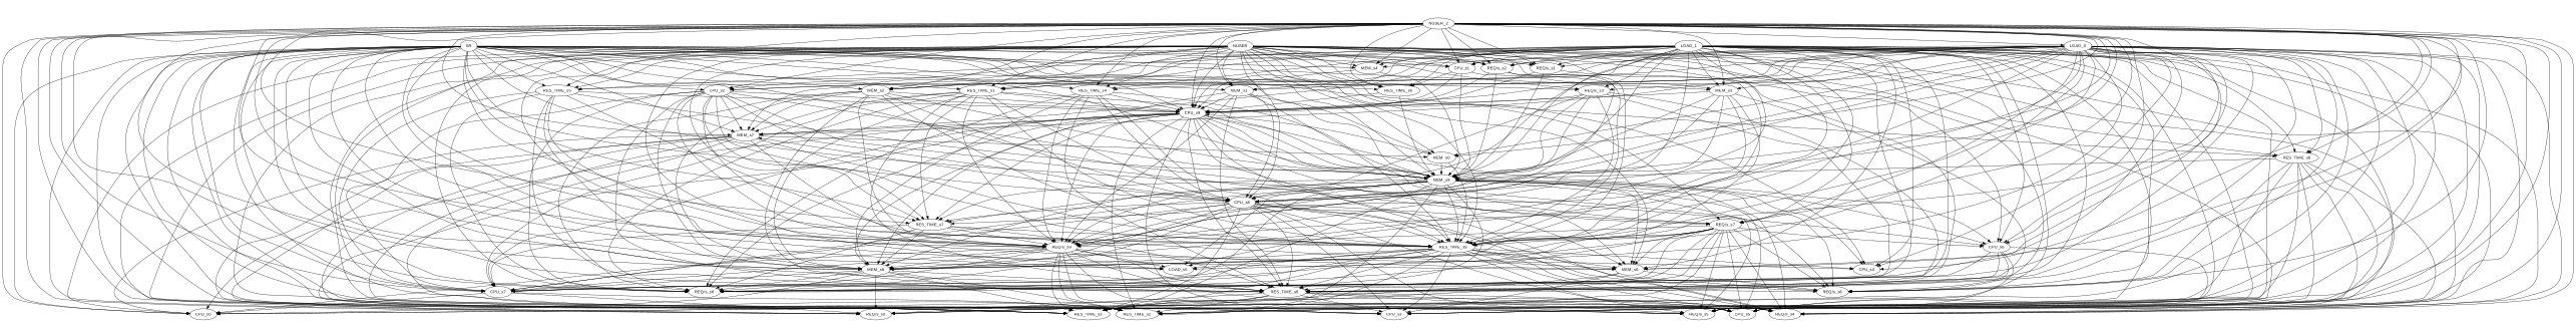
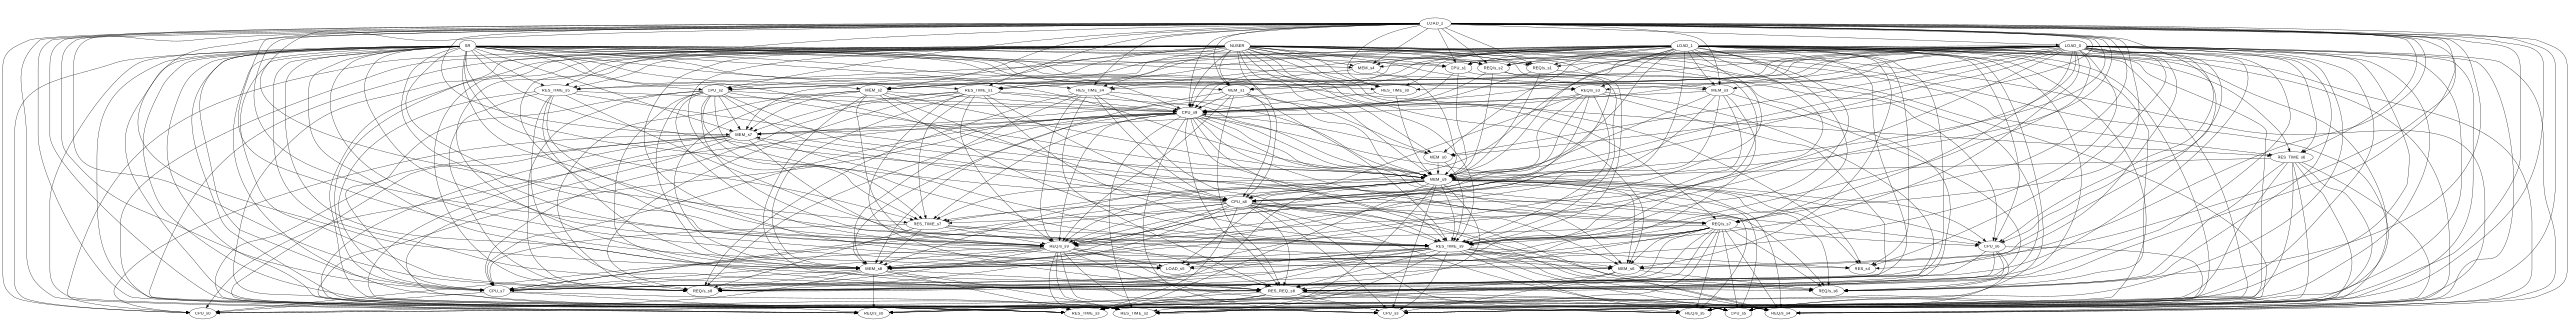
  strict digraph {
    fontname="Liberation Sans"
    node [fontname="Liberation Sans"]
    edge [fontname="Liberation Sans"]
    NUSER
    "REQ/s_s0"
    RES_TIME_s0
    CPU_s0
    MEM_s0
    "REQ/s_s1"
    RES_TIME_s1
    CPU_s1
    MEM_s1
    "REQ/s_s2"
    RES_TIME_s2
    CPU_s2
    MEM_s2
    "REQ/s_s3"
    RES_TIME_s3
    CPU_s3
    MEM_s3
    "REQ/s_s4"
    RES_TIME_s4
-   CPU_s4
+   CPU_s4 [label=RES_s4]
    MEM_s4
    "REQ/s_s5"
    RES_TIME_s5
    CPU_s5
    n25 [label=LOAD_s5]
    "REQ/s_s6"
    RES_TIME_s6
    CPU_s6
    MEM_s6
    "REQ/s_s7"
    RES_TIME_s7
    CPU_s7
    MEM_s7
    "REQ/s_s8"
-   RES_TIME_s8
+   RES_TIME_s8 [label=RES_REQ_s8]
    CPU_s8
    MEM_s8
    "REQ/s_s9"
    RES_TIME_s9
    CPU_s9
    MEM_s9
    LOAD_0
    LOAD_1
-   LOAD_2 [label=NUSER_2]
+   LOAD_2
    SR
    NUSER -> "REQ/s_s0"
    NUSER -> RES_TIME_s0
    NUSER -> CPU_s0
    NUSER -> MEM_s0
    NUSER -> "REQ/s_s1"
    NUSER -> RES_TIME_s1
    NUSER -> CPU_s1
    NUSER -> MEM_s1
    NUSER -> "REQ/s_s2"
    NUSER -> RES_TIME_s2
    NUSER -> CPU_s2
    NUSER -> MEM_s2
    NUSER -> "REQ/s_s3"
    NUSER -> RES_TIME_s3
    NUSER -> CPU_s3
    NUSER -> MEM_s3
    NUSER -> "REQ/s_s4"
    NUSER -> RES_TIME_s4
    NUSER -> CPU_s4
    NUSER -> MEM_s4
    NUSER -> "REQ/s_s5"
    NUSER -> RES_TIME_s5
    NUSER -> CPU_s5
    NUSER -> n25
    NUSER -> "REQ/s_s6"
    NUSER -> RES_TIME_s6
    NUSER -> CPU_s6
    NUSER -> MEM_s6
    NUSER -> "REQ/s_s7"
    NUSER -> RES_TIME_s7
    NUSER -> CPU_s7
    NUSER -> MEM_s7
    NUSER -> "REQ/s_s8"
    NUSER -> RES_TIME_s8
    NUSER -> CPU_s8
+   NUSER -> MEM_s8
    NUSER -> "REQ/s_s9"
    NUSER -> RES_TIME_s9
    NUSER -> CPU_s9
    NUSER -> MEM_s9
    RES_TIME_s0 -> CPU_s9
    RES_TIME_s0 -> MEM_s9
    MEM_s0 -> RES_TIME_s9
    MEM_s0 -> CPU_s9
    MEM_s0 -> MEM_s9
    "REQ/s_s1" -> RES_TIME_s9
    "REQ/s_s1" -> CPU_s9
    "REQ/s_s1" -> MEM_s9
    RES_TIME_s1 -> RES_TIME_s7
    RES_TIME_s1 -> CPU_s7
    RES_TIME_s1 -> MEM_s7
    RES_TIME_s1 -> "REQ/s_s8"
    RES_TIME_s1 -> RES_TIME_s8
    RES_TIME_s1 -> CPU_s8
    RES_TIME_s1 -> MEM_s8
    RES_TIME_s1 -> "REQ/s_s9"
    RES_TIME_s1 -> RES_TIME_s9
    RES_TIME_s1 -> CPU_s9
    RES_TIME_s1 -> MEM_s9
    CPU_s1 -> RES_TIME_s9
    CPU_s1 -> CPU_s9
    CPU_s1 -> MEM_s9
    MEM_s1 -> RES_TIME_s8
    MEM_s1 -> CPU_s8
    MEM_s1 -> MEM_s8
    MEM_s1 -> "REQ/s_s9"
    MEM_s1 -> RES_TIME_s9
    MEM_s1 -> CPU_s9
    MEM_s1 -> MEM_s9
    "REQ/s_s2" -> "REQ/s_s9"
    "REQ/s_s2" -> RES_TIME_s9
    "REQ/s_s2" -> CPU_s9
    "REQ/s_s2" -> MEM_s9
    CPU_s2 -> MEM_s6
    CPU_s2 -> "REQ/s_s7"
    CPU_s2 -> RES_TIME_s7
    CPU_s2 -> CPU_s7
    CPU_s2 -> MEM_s7
    CPU_s2 -> "REQ/s_s8"
    CPU_s2 -> RES_TIME_s8
    CPU_s2 -> CPU_s8
    CPU_s2 -> MEM_s8
    CPU_s2 -> "REQ/s_s9"
    CPU_s2 -> RES_TIME_s9
    CPU_s2 -> CPU_s9
    CPU_s2 -> MEM_s9
    MEM_s2 -> MEM_s7
    MEM_s2 -> "REQ/s_s8"
    MEM_s2 -> RES_TIME_s8
    MEM_s2 -> CPU_s8
    MEM_s2 -> MEM_s8
    MEM_s2 -> "REQ/s_s9"
    MEM_s2 -> RES_TIME_s9
    MEM_s2 -> CPU_s9
    MEM_s2 -> MEM_s9
    "REQ/s_s3" -> "REQ/s_s8"
    "REQ/s_s3" -> RES_TIME_s8
    "REQ/s_s3" -> CPU_s8
+   "REQ/s_s3" -> MEM_s8
    "REQ/s_s3" -> "REQ/s_s9"
    "REQ/s_s3" -> RES_TIME_s9
    "REQ/s_s3" -> CPU_s9
    "REQ/s_s3" -> MEM_s9
    MEM_s3 -> RES_TIME_s8
    MEM_s3 -> CPU_s8
    MEM_s3 -> MEM_s8
    MEM_s3 -> "REQ/s_s9"
    MEM_s3 -> RES_TIME_s9
    MEM_s3 -> CPU_s9
    MEM_s3 -> MEM_s9
    RES_TIME_s4 -> "REQ/s_s8"
    RES_TIME_s4 -> RES_TIME_s8
    RES_TIME_s4 -> CPU_s8
    RES_TIME_s4 -> MEM_s8
    RES_TIME_s4 -> "REQ/s_s9"
    RES_TIME_s4 -> RES_TIME_s9
    RES_TIME_s4 -> CPU_s9
    RES_TIME_s4 -> MEM_s9
    MEM_s4 -> CPU_s9
    MEM_s4 -> MEM_s9
    RES_TIME_s5 -> CPU_s7
    RES_TIME_s5 -> "REQ/s_s8"
    RES_TIME_s5 -> RES_TIME_s8
    RES_TIME_s5 -> MEM_s8
    RES_TIME_s5 -> "REQ/s_s9"
    RES_TIME_s5 -> RES_TIME_s9
    RES_TIME_s5 -> CPU_s9
    RES_TIME_s5 -> MEM_s9
    RES_TIME_s6 -> "REQ/s_s0"
    RES_TIME_s6 -> RES_TIME_s2
    RES_TIME_s6 -> CPU_s3
    RES_TIME_s6 -> "REQ/s_s4"
    RES_TIME_s6 -> "REQ/s_s5"
    RES_TIME_s6 -> CPU_s5
    RES_TIME_s6 -> "REQ/s_s6"
    RES_TIME_s6 -> MEM_s9
    CPU_s6 -> "REQ/s_s5"
    CPU_s6 -> CPU_s5
    CPU_s6 -> "REQ/s_s6"
    CPU_s6 -> "REQ/s_s8"
    CPU_s6 -> RES_TIME_s8
    MEM_s6 -> RES_TIME_s3
    MEM_s6 -> CPU_s3
    MEM_s6 -> "REQ/s_s6"
    "REQ/s_s7" -> "REQ/s_s0"
    "REQ/s_s7" -> RES_TIME_s2
    "REQ/s_s7" -> RES_TIME_s3
    "REQ/s_s7" -> "REQ/s_s4"
    "REQ/s_s7" -> "REQ/s_s5"
    "REQ/s_s7" -> CPU_s5
    "REQ/s_s7" -> "REQ/s_s6"
    "REQ/s_s7" -> CPU_s6
    "REQ/s_s7" -> MEM_s6
    "REQ/s_s7" -> CPU_s7
    "REQ/s_s7" -> "REQ/s_s8"
    "REQ/s_s7" -> RES_TIME_s8
    "REQ/s_s7" -> MEM_s8
    "REQ/s_s7" -> "REQ/s_s9"
    "REQ/s_s7" -> RES_TIME_s9
    RES_TIME_s7 -> CPU_s7
    RES_TIME_s7 -> "REQ/s_s8"
    RES_TIME_s7 -> RES_TIME_s8
    RES_TIME_s7 -> MEM_s8
    RES_TIME_s7 -> "REQ/s_s9"
    RES_TIME_s7 -> RES_TIME_s9
    CPU_s7 -> "REQ/s_s0"
    CPU_s7 -> CPU_s0
    CPU_s7 -> RES_TIME_s2
    MEM_s7 -> "REQ/s_s0"
    MEM_s7 -> CPU_s0
    MEM_s7 -> RES_TIME_s2
    MEM_s7 -> RES_TIME_s3
    MEM_s7 -> "REQ/s_s5"
    MEM_s7 -> CPU_s5
    MEM_s7 -> "REQ/s_s9"
    MEM_s7 -> RES_TIME_s9
    RES_TIME_s8 -> "REQ/s_s0"
    RES_TIME_s8 -> RES_TIME_s2
    RES_TIME_s8 -> RES_TIME_s3
    RES_TIME_s8 -> CPU_s3
    RES_TIME_s8 -> "REQ/s_s4"
    RES_TIME_s8 -> "REQ/s_s5"
    RES_TIME_s8 -> CPU_s5
    CPU_s8 -> RES_TIME_s3
    CPU_s8 -> CPU_s3
    CPU_s8 -> "REQ/s_s4"
    CPU_s8 -> "REQ/s_s5"
    CPU_s8 -> CPU_s5
    CPU_s8 -> "REQ/s_s6"
    CPU_s8 -> MEM_s6
    CPU_s8 -> RES_TIME_s7
    CPU_s8 -> CPU_s7
    CPU_s8 -> MEM_s7
    CPU_s8 -> "REQ/s_s8"
    CPU_s8 -> RES_TIME_s8
    CPU_s8 -> MEM_s8
    CPU_s8 -> "REQ/s_s9"
    CPU_s8 -> RES_TIME_s9
    MEM_s8 -> "REQ/s_s0"
    MEM_s8 -> CPU_s0
    MEM_s8 -> RES_TIME_s2
    MEM_s8 -> RES_TIME_s3
    MEM_s8 -> CPU_s7
    MEM_s8 -> "REQ/s_s8"
    MEM_s8 -> RES_TIME_s8
    "REQ/s_s9" -> CPU_s0
    "REQ/s_s9" -> RES_TIME_s2
    "REQ/s_s9" -> RES_TIME_s3
    "REQ/s_s9" -> CPU_s3
    "REQ/s_s9" -> "REQ/s_s5"
    "REQ/s_s9" -> CPU_s5
    "REQ/s_s9" -> n25
    "REQ/s_s9" -> MEM_s6
    "REQ/s_s9" -> CPU_s7
    "REQ/s_s9" -> "REQ/s_s8"
    "REQ/s_s9" -> RES_TIME_s8
    "REQ/s_s9" -> MEM_s8
    RES_TIME_s9 -> RES_TIME_s2
    RES_TIME_s9 -> RES_TIME_s3
    RES_TIME_s9 -> CPU_s3
    RES_TIME_s9 -> "REQ/s_s4"
    RES_TIME_s9 -> CPU_s4
    RES_TIME_s9 -> "REQ/s_s5"
    RES_TIME_s9 -> CPU_s5
    RES_TIME_s9 -> n25
    RES_TIME_s9 -> "REQ/s_s6"
    RES_TIME_s9 -> MEM_s6
    RES_TIME_s9 -> CPU_s7
    RES_TIME_s9 -> "REQ/s_s8"
    RES_TIME_s9 -> RES_TIME_s8
    RES_TIME_s9 -> MEM_s8
    CPU_s9 -> CPU_s0
    CPU_s9 -> RES_TIME_s2
    CPU_s9 -> RES_TIME_s3
    CPU_s9 -> CPU_s3
    CPU_s9 -> "REQ/s_s4"
    CPU_s9 -> "REQ/s_s6"
    CPU_s9 -> CPU_s6
    CPU_s9 -> MEM_s6
    CPU_s9 -> "REQ/s_s7"
    CPU_s9 -> RES_TIME_s7
    CPU_s9 -> CPU_s7
    CPU_s9 -> MEM_s7
    CPU_s9 -> "REQ/s_s8"
    CPU_s9 -> RES_TIME_s8
    CPU_s9 -> MEM_s8
    CPU_s9 -> "REQ/s_s9"
    CPU_s9 -> RES_TIME_s9
    CPU_s9 -> MEM_s9
    MEM_s9 -> RES_TIME_s2
    MEM_s9 -> RES_TIME_s3
+   MEM_s9 -> CPU_s3
    MEM_s9 -> "REQ/s_s4"
    MEM_s9 -> CPU_s4
    MEM_s9 -> "REQ/s_s5"
    MEM_s9 -> CPU_s5
    MEM_s9 -> n25
    MEM_s9 -> "REQ/s_s6"
    MEM_s9 -> CPU_s6
    MEM_s9 -> MEM_s6
    MEM_s9 -> RES_TIME_s7
    MEM_s9 -> CPU_s7
    MEM_s9 -> "REQ/s_s8"
    MEM_s9 -> RES_TIME_s8
    MEM_s9 -> CPU_s8
    MEM_s9 -> MEM_s8
    MEM_s9 -> "REQ/s_s9"
    MEM_s9 -> RES_TIME_s9
    LOAD_0 -> "REQ/s_s0"
-   CPU_s1 -> RES_TIME_s0
+   LOAD_0 -> RES_TIME_s0
    LOAD_0 -> CPU_s0
    LOAD_0 -> MEM_s0
    LOAD_0 -> "REQ/s_s1"
    LOAD_0 -> RES_TIME_s1
    LOAD_0 -> CPU_s1
    LOAD_0 -> MEM_s1
    LOAD_0 -> "REQ/s_s2"
    LOAD_0 -> RES_TIME_s2
    LOAD_0 -> CPU_s2
    LOAD_0 -> MEM_s2
    LOAD_0 -> "REQ/s_s3"
    LOAD_0 -> RES_TIME_s3
    LOAD_0 -> CPU_s3
    LOAD_0 -> MEM_s3
    LOAD_0 -> "REQ/s_s4"
    LOAD_0 -> RES_TIME_s4
    LOAD_0 -> CPU_s4
    LOAD_0 -> MEM_s4
    LOAD_0 -> "REQ/s_s5"
    LOAD_0 -> RES_TIME_s5
    LOAD_0 -> CPU_s5
    LOAD_0 -> n25
    LOAD_0 -> "REQ/s_s6"
    LOAD_0 -> RES_TIME_s6
    LOAD_0 -> CPU_s6
    LOAD_0 -> MEM_s6
    LOAD_0 -> "REQ/s_s7"
    LOAD_0 -> RES_TIME_s7
    LOAD_0 -> CPU_s7
    LOAD_0 -> MEM_s7
    LOAD_0 -> "REQ/s_s8"
    LOAD_0 -> RES_TIME_s8
    LOAD_0 -> CPU_s8
    LOAD_0 -> MEM_s8
    LOAD_0 -> "REQ/s_s9"
    LOAD_0 -> RES_TIME_s9
    LOAD_0 -> CPU_s9
    LOAD_0 -> MEM_s9
    LOAD_1 -> "REQ/s_s0"
    LOAD_1 -> RES_TIME_s0
    LOAD_1 -> CPU_s0
-   MEM_s7 -> MEM_s0
+   LOAD_1 -> MEM_s0
    LOAD_1 -> "REQ/s_s1"
    LOAD_1 -> RES_TIME_s1
    LOAD_1 -> CPU_s1
    LOAD_1 -> MEM_s1
    LOAD_1 -> "REQ/s_s2"
    LOAD_1 -> RES_TIME_s2
    LOAD_1 -> CPU_s2
    LOAD_1 -> MEM_s2
    LOAD_1 -> "REQ/s_s3"
    LOAD_1 -> RES_TIME_s3
    LOAD_1 -> CPU_s3
    LOAD_1 -> MEM_s3
    LOAD_1 -> "REQ/s_s4"
    LOAD_1 -> RES_TIME_s4
    LOAD_1 -> CPU_s4
    LOAD_1 -> MEM_s4
    LOAD_1 -> "REQ/s_s5"
    LOAD_1 -> RES_TIME_s5
    LOAD_1 -> CPU_s5
    LOAD_1 -> n25
    LOAD_1 -> "REQ/s_s6"
    LOAD_1 -> RES_TIME_s6
    LOAD_1 -> CPU_s6
    LOAD_1 -> MEM_s6
    LOAD_1 -> "REQ/s_s7"
    LOAD_1 -> RES_TIME_s7
    LOAD_1 -> CPU_s7
    LOAD_1 -> MEM_s7
    LOAD_1 -> "REQ/s_s8"
    LOAD_1 -> RES_TIME_s8
    LOAD_1 -> CPU_s8
    LOAD_1 -> MEM_s8
    LOAD_1 -> "REQ/s_s9"
    LOAD_1 -> RES_TIME_s9
    LOAD_1 -> CPU_s9
    LOAD_1 -> MEM_s9
    LOAD_2 -> "REQ/s_s0"
    LOAD_2 -> RES_TIME_s0
    LOAD_2 -> CPU_s0
    LOAD_2 -> MEM_s0
    LOAD_2 -> "REQ/s_s1"
    LOAD_2 -> RES_TIME_s1
    LOAD_2 -> CPU_s1
    LOAD_2 -> MEM_s1
    LOAD_2 -> "REQ/s_s2"
    LOAD_2 -> RES_TIME_s2
    LOAD_2 -> CPU_s2
    LOAD_2 -> MEM_s2
    LOAD_2 -> RES_TIME_s3
    LOAD_2 -> CPU_s3
    LOAD_2 -> MEM_s3
    LOAD_2 -> "REQ/s_s4"
    LOAD_2 -> RES_TIME_s4
    LOAD_2 -> CPU_s4
    LOAD_2 -> MEM_s4
    LOAD_2 -> "REQ/s_s5"
    LOAD_2 -> RES_TIME_s5
    LOAD_2 -> CPU_s5
    LOAD_2 -> n25
    LOAD_2 -> "REQ/s_s6"
    LOAD_2 -> RES_TIME_s6
    LOAD_2 -> CPU_s6
    LOAD_2 -> MEM_s6
    LOAD_2 -> "REQ/s_s7"
    LOAD_2 -> RES_TIME_s7
    LOAD_2 -> CPU_s7
    LOAD_2 -> MEM_s7
    LOAD_2 -> "REQ/s_s8"
    LOAD_2 -> RES_TIME_s8
    LOAD_2 -> CPU_s8
    LOAD_2 -> MEM_s8
    LOAD_2 -> "REQ/s_s9"
    LOAD_2 -> RES_TIME_s9
    LOAD_2 -> CPU_s9
    LOAD_2 -> MEM_s9
    LOAD_2 -> LOAD_0
    SR -> "REQ/s_s0"
    SR -> RES_TIME_s0
    SR -> CPU_s0
    SR -> MEM_s0
    SR -> "REQ/s_s1"
    SR -> RES_TIME_s1
    SR -> CPU_s1
    SR -> MEM_s1
    SR -> "REQ/s_s2"
    SR -> RES_TIME_s2
    SR -> CPU_s2
    SR -> MEM_s2
    SR -> "REQ/s_s3"
    SR -> RES_TIME_s3
    SR -> CPU_s3
    SR -> MEM_s3
    SR -> "REQ/s_s4"
    SR -> RES_TIME_s4
    SR -> CPU_s4
    SR -> MEM_s4
    SR -> "REQ/s_s5"
    SR -> RES_TIME_s5
    SR -> CPU_s5
    SR -> n25
    SR -> "REQ/s_s6"
    SR -> RES_TIME_s6
    SR -> CPU_s6
    SR -> MEM_s6
    SR -> "REQ/s_s7"
    SR -> RES_TIME_s7
    SR -> CPU_s7
    SR -> MEM_s7
    SR -> "REQ/s_s8"
    SR -> RES_TIME_s8
    SR -> CPU_s8
    SR -> MEM_s8
    SR -> "REQ/s_s9"
    SR -> RES_TIME_s9
    SR -> CPU_s9
    SR -> MEM_s9
  }
